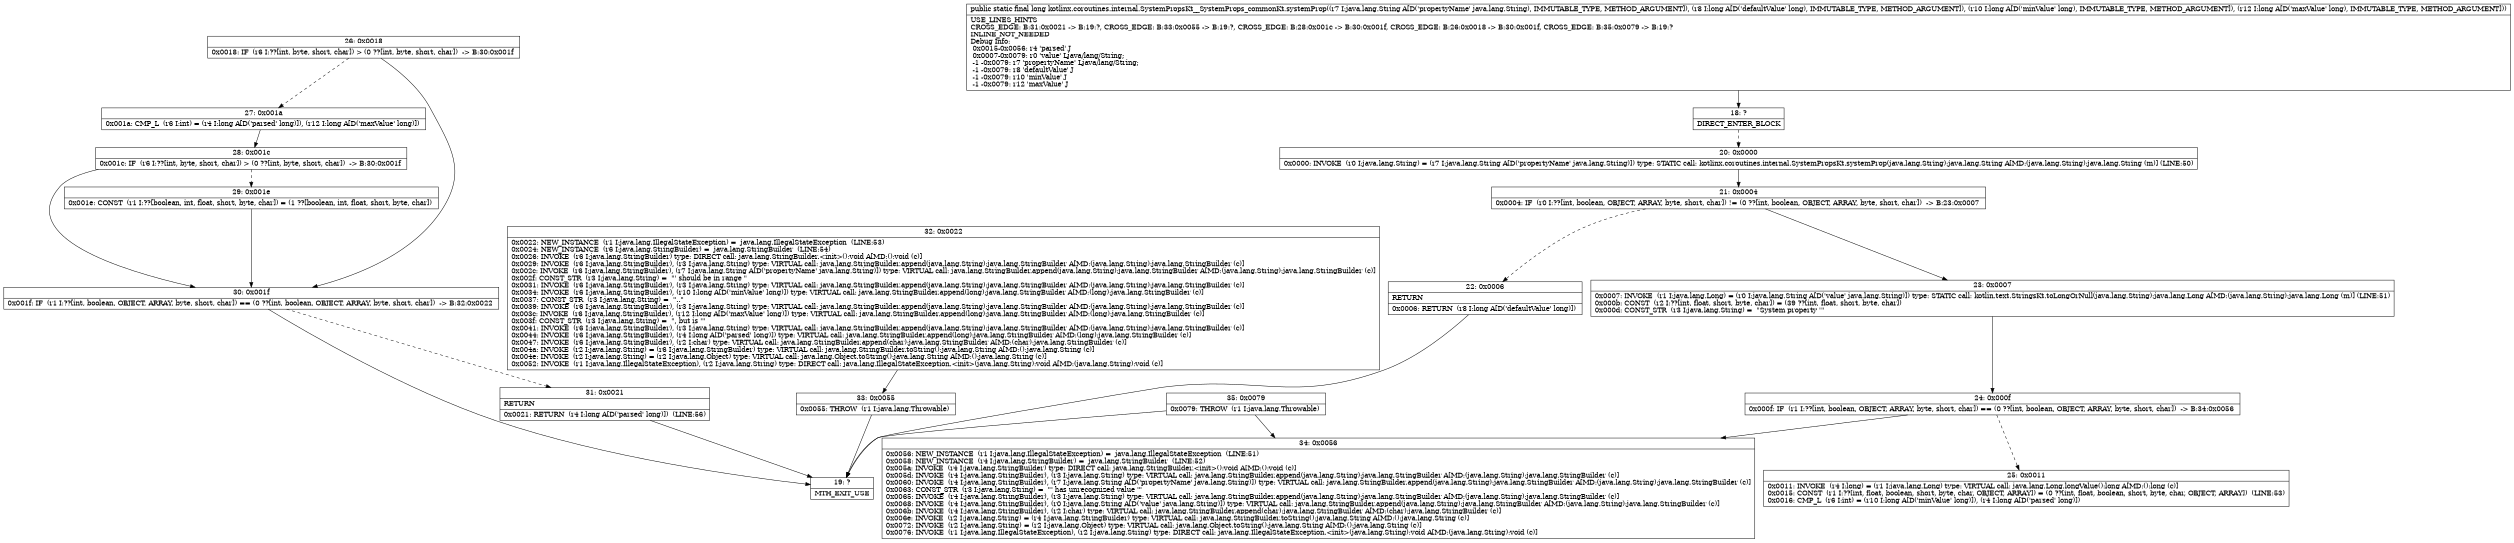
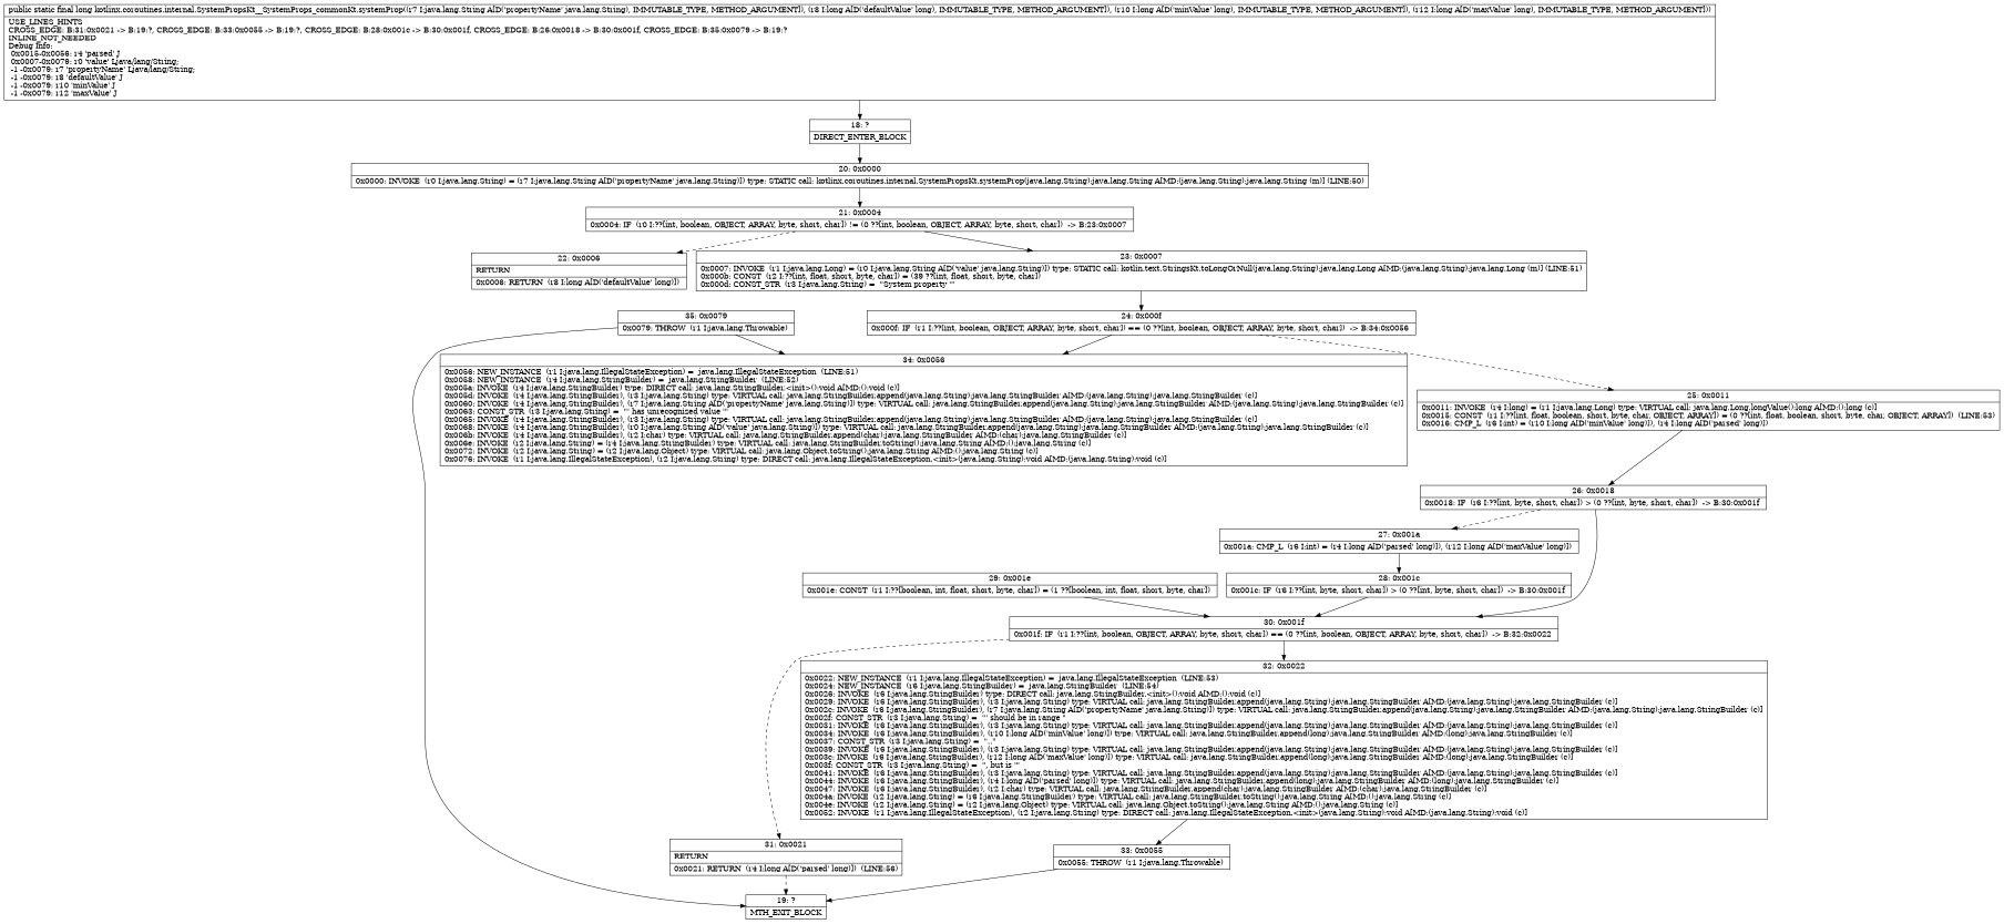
  digraph {
    node [shape=record]
    n1 [label="{18\:\ ?|DIRECT_ENTER_BLOCK\l}"]
    n2 [label="{20\:\ 0x0000|0x0000: INVOKE  (r0 I:java.lang.String) = (r7 I:java.lang.String A[D('propertyName' java.lang.String)]) type: STATIC call: kotlinx.coroutines.internal.SystemPropsKt.systemProp(java.lang.String):java.lang.String A[MD:(java.lang.String):java.lang.String (m)] (LINE:50)\l}"]
    n3 [label="{21\:\ 0x0004|0x0004: IF  (r0 I:??[int, boolean, OBJECT, ARRAY, byte, short, char]) != (0 ??[int, boolean, OBJECT, ARRAY, byte, short, char])  \-\> B:23:0x0007 \l}"]
    n4 [label="{22\:\ 0x0006|RETURN\l|0x0006: RETURN  (r8 I:long A[D('defaultValue' long)]) \l}"]
    n5 [label="{23\:\ 0x0007|0x0007: INVOKE  (r1 I:java.lang.Long) = (r0 I:java.lang.String A[D('value' java.lang.String)]) type: STATIC call: kotlin.text.StringsKt.toLongOrNull(java.lang.String):java.lang.Long A[MD:(java.lang.String):java.lang.Long (m)] (LINE:51)\l0x000b: CONST  (r2 I:??[int, float, short, byte, char]) = (39 ??[int, float, short, byte, char]) \l0x000d: CONST_STR  (r3 I:java.lang.String) =  \"System property '\" \l}"]
-   n6 [label="{19\:\ ?|MTH_EXIT_USE\l}"]
+   n6 [label="{19\:\ ?|MTH_EXIT_BLOCK\l}"]
    n7 [label="{24\:\ 0x000f|0x000f: IF  (r1 I:??[int, boolean, OBJECT, ARRAY, byte, short, char]) == (0 ??[int, boolean, OBJECT, ARRAY, byte, short, char])  \-\> B:34:0x0056 \l}"]
    n8 [label="{25\:\ 0x0011|0x0011: INVOKE  (r4 I:long) = (r1 I:java.lang.Long) type: VIRTUAL call: java.lang.Long.longValue():long A[MD:():long (c)]\l0x0015: CONST  (r1 I:??[int, float, boolean, short, byte, char, OBJECT, ARRAY]) = (0 ??[int, float, boolean, short, byte, char, OBJECT, ARRAY])  (LINE:53)\l0x0016: CMP_L  (r6 I:int) = (r10 I:long A[D('minValue' long)]), (r4 I:long A[D('parsed' long)]) \l}"]
    n9 [label="{34\:\ 0x0056|0x0056: NEW_INSTANCE  (r1 I:java.lang.IllegalStateException) =  java.lang.IllegalStateException  (LINE:51)\l0x0058: NEW_INSTANCE  (r4 I:java.lang.StringBuilder) =  java.lang.StringBuilder  (LINE:52)\l0x005a: INVOKE  (r4 I:java.lang.StringBuilder) type: DIRECT call: java.lang.StringBuilder.\<init\>():void A[MD:():void (c)]\l0x005d: INVOKE  (r4 I:java.lang.StringBuilder), (r3 I:java.lang.String) type: VIRTUAL call: java.lang.StringBuilder.append(java.lang.String):java.lang.StringBuilder A[MD:(java.lang.String):java.lang.StringBuilder (c)]\l0x0060: INVOKE  (r4 I:java.lang.StringBuilder), (r7 I:java.lang.String A[D('propertyName' java.lang.String)]) type: VIRTUAL call: java.lang.StringBuilder.append(java.lang.String):java.lang.StringBuilder A[MD:(java.lang.String):java.lang.StringBuilder (c)]\l0x0063: CONST_STR  (r3 I:java.lang.String) =  \"' has unrecognized value '\" \l0x0065: INVOKE  (r4 I:java.lang.StringBuilder), (r3 I:java.lang.String) type: VIRTUAL call: java.lang.StringBuilder.append(java.lang.String):java.lang.StringBuilder A[MD:(java.lang.String):java.lang.StringBuilder (c)]\l0x0068: INVOKE  (r4 I:java.lang.StringBuilder), (r0 I:java.lang.String A[D('value' java.lang.String)]) type: VIRTUAL call: java.lang.StringBuilder.append(java.lang.String):java.lang.StringBuilder A[MD:(java.lang.String):java.lang.StringBuilder (c)]\l0x006b: INVOKE  (r4 I:java.lang.StringBuilder), (r2 I:char) type: VIRTUAL call: java.lang.StringBuilder.append(char):java.lang.StringBuilder A[MD:(char):java.lang.StringBuilder (c)]\l0x006e: INVOKE  (r2 I:java.lang.String) = (r4 I:java.lang.StringBuilder) type: VIRTUAL call: java.lang.StringBuilder.toString():java.lang.String A[MD:():java.lang.String (c)]\l0x0072: INVOKE  (r2 I:java.lang.String) = (r2 I:java.lang.Object) type: VIRTUAL call: java.lang.Object.toString():java.lang.String A[MD:():java.lang.String (c)]\l0x0076: INVOKE  (r1 I:java.lang.IllegalStateException), (r2 I:java.lang.String) type: DIRECT call: java.lang.IllegalStateException.\<init\>(java.lang.String):void A[MD:(java.lang.String):void (c)]\l}"]
    n10 [label="{26\:\ 0x0018|0x0018: IF  (r6 I:??[int, byte, short, char]) \> (0 ??[int, byte, short, char])  \-\> B:30:0x001f \l}"]
    n11 [label="{27\:\ 0x001a|0x001a: CMP_L  (r6 I:int) = (r4 I:long A[D('parsed' long)]), (r12 I:long A[D('maxValue' long)]) \l}"]
    n12 [label="{30\:\ 0x001f|0x001f: IF  (r1 I:??[int, boolean, OBJECT, ARRAY, byte, short, char]) == (0 ??[int, boolean, OBJECT, ARRAY, byte, short, char])  \-\> B:32:0x0022 \l}"]
    n13 [label="{28\:\ 0x001c|0x001c: IF  (r6 I:??[int, byte, short, char]) \> (0 ??[int, byte, short, char])  \-\> B:30:0x001f \l}"]
    n14 [label="{31\:\ 0x0021|RETURN\l|0x0021: RETURN  (r4 I:long A[D('parsed' long)])  (LINE:56)\l}"]
    n15 [label="{32\:\ 0x0022|0x0022: NEW_INSTANCE  (r1 I:java.lang.IllegalStateException) =  java.lang.IllegalStateException  (LINE:53)\l0x0024: NEW_INSTANCE  (r6 I:java.lang.StringBuilder) =  java.lang.StringBuilder  (LINE:54)\l0x0026: INVOKE  (r6 I:java.lang.StringBuilder) type: DIRECT call: java.lang.StringBuilder.\<init\>():void A[MD:():void (c)]\l0x0029: INVOKE  (r6 I:java.lang.StringBuilder), (r3 I:java.lang.String) type: VIRTUAL call: java.lang.StringBuilder.append(java.lang.String):java.lang.StringBuilder A[MD:(java.lang.String):java.lang.StringBuilder (c)]\l0x002c: INVOKE  (r6 I:java.lang.StringBuilder), (r7 I:java.lang.String A[D('propertyName' java.lang.String)]) type: VIRTUAL call: java.lang.StringBuilder.append(java.lang.String):java.lang.StringBuilder A[MD:(java.lang.String):java.lang.StringBuilder (c)]\l0x002f: CONST_STR  (r3 I:java.lang.String) =  \"' should be in range \" \l0x0031: INVOKE  (r6 I:java.lang.StringBuilder), (r3 I:java.lang.String) type: VIRTUAL call: java.lang.StringBuilder.append(java.lang.String):java.lang.StringBuilder A[MD:(java.lang.String):java.lang.StringBuilder (c)]\l0x0034: INVOKE  (r6 I:java.lang.StringBuilder), (r10 I:long A[D('minValue' long)]) type: VIRTUAL call: java.lang.StringBuilder.append(long):java.lang.StringBuilder A[MD:(long):java.lang.StringBuilder (c)]\l0x0037: CONST_STR  (r3 I:java.lang.String) =  \"..\" \l0x0039: INVOKE  (r6 I:java.lang.StringBuilder), (r3 I:java.lang.String) type: VIRTUAL call: java.lang.StringBuilder.append(java.lang.String):java.lang.StringBuilder A[MD:(java.lang.String):java.lang.StringBuilder (c)]\l0x003c: INVOKE  (r6 I:java.lang.StringBuilder), (r12 I:long A[D('maxValue' long)]) type: VIRTUAL call: java.lang.StringBuilder.append(long):java.lang.StringBuilder A[MD:(long):java.lang.StringBuilder (c)]\l0x003f: CONST_STR  (r3 I:java.lang.String) =  \", but is '\" \l0x0041: INVOKE  (r6 I:java.lang.StringBuilder), (r3 I:java.lang.String) type: VIRTUAL call: java.lang.StringBuilder.append(java.lang.String):java.lang.StringBuilder A[MD:(java.lang.String):java.lang.StringBuilder (c)]\l0x0044: INVOKE  (r6 I:java.lang.StringBuilder), (r4 I:long A[D('parsed' long)]) type: VIRTUAL call: java.lang.StringBuilder.append(long):java.lang.StringBuilder A[MD:(long):java.lang.StringBuilder (c)]\l0x0047: INVOKE  (r6 I:java.lang.StringBuilder), (r2 I:char) type: VIRTUAL call: java.lang.StringBuilder.append(char):java.lang.StringBuilder A[MD:(char):java.lang.StringBuilder (c)]\l0x004a: INVOKE  (r2 I:java.lang.String) = (r6 I:java.lang.StringBuilder) type: VIRTUAL call: java.lang.StringBuilder.toString():java.lang.String A[MD:():java.lang.String (c)]\l0x004e: INVOKE  (r2 I:java.lang.String) = (r2 I:java.lang.Object) type: VIRTUAL call: java.lang.Object.toString():java.lang.String A[MD:():java.lang.String (c)]\l0x0052: INVOKE  (r1 I:java.lang.IllegalStateException), (r2 I:java.lang.String) type: DIRECT call: java.lang.IllegalStateException.\<init\>(java.lang.String):void A[MD:(java.lang.String):void (c)]\l}"]
    n16 [label="{29\:\ 0x001e|0x001e: CONST  (r1 I:??[boolean, int, float, short, byte, char]) = (1 ??[boolean, int, float, short, byte, char]) \l}"]
    n17 [label="{33\:\ 0x0055|0x0055: THROW  (r1 I:java.lang.Throwable) \l}"]
    n18 [label="{35\:\ 0x0079|0x0079: THROW  (r1 I:java.lang.Throwable) \l}"]
    n19 [label="{public static final long kotlinx.coroutines.internal.SystemPropsKt__SystemProps_commonKt.systemProp((r7 I:java.lang.String A[D('propertyName' java.lang.String), IMMUTABLE_TYPE, METHOD_ARGUMENT]), (r8 I:long A[D('defaultValue' long), IMMUTABLE_TYPE, METHOD_ARGUMENT]), (r10 I:long A[D('minValue' long), IMMUTABLE_TYPE, METHOD_ARGUMENT]), (r12 I:long A[D('maxValue' long), IMMUTABLE_TYPE, METHOD_ARGUMENT]))  | USE_LINES_HINTS\lCROSS_EDGE: B:31:0x0021 \-\> B:19:?, CROSS_EDGE: B:33:0x0055 \-\> B:19:?, CROSS_EDGE: B:28:0x001c \-\> B:30:0x001f, CROSS_EDGE: B:26:0x0018 \-\> B:30:0x001f, CROSS_EDGE: B:35:0x0079 \-\> B:19:?\lINLINE_NOT_NEEDED\lDebug Info:\l  0x0015\-0x0056: r4 'parsed' J\l  0x0007\-0x0079: r0 'value' Ljava\/lang\/String;\l  \-1 \-0x0079: r7 'propertyName' Ljava\/lang\/String;\l  \-1 \-0x0079: r8 'defaultValue' J\l  \-1 \-0x0079: r10 'minValue' J\l  \-1 \-0x0079: r12 'maxValue' J\l}"]
-   n1 -> n2 [style=dashed]
+   n1 -> n2
    n2 -> n3
    n3 -> n4 [style=dashed]
    n3 -> n5
-   n4 -> n6
    n5 -> n7
    n7 -> n8 [style=dashed]
    n7 -> n9
+   n8 -> n10
    n10 -> n11 [style=dashed]
    n10 -> n12
    n11 -> n13
    n12 -> n14 [style=dashed]
-   n12 -> n6
+   n12 -> n15
    n13 -> n12
-   n13 -> n16 [style=dashed]
-   n14 -> n6
+   n14 -> n6 [style=dashed]
    n15 -> n17
    n16 -> n12
    n17 -> n6
    n18 -> n6
    n18 -> n9
    n19 -> n1
  }
